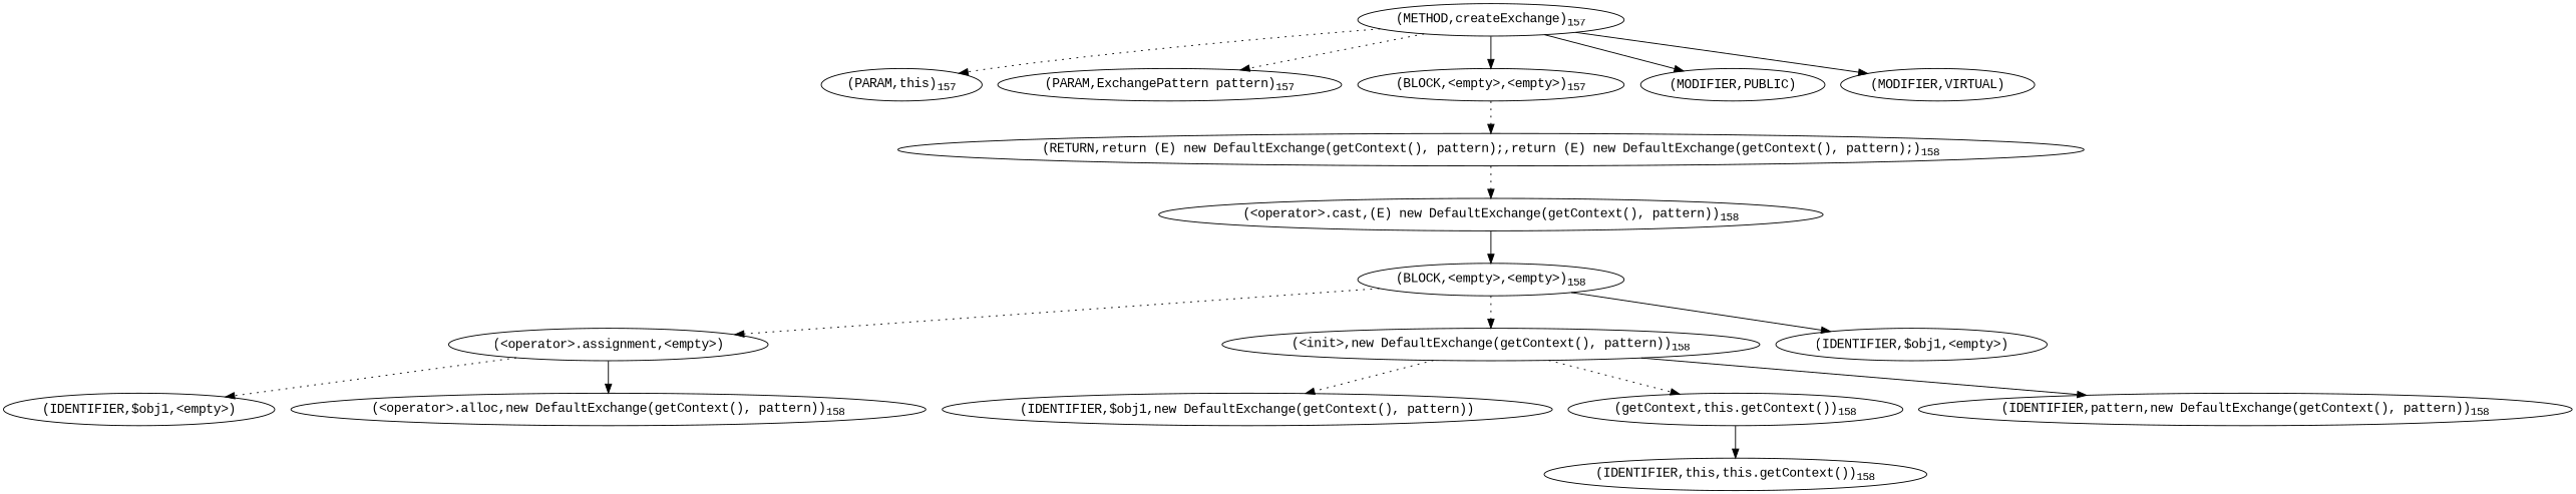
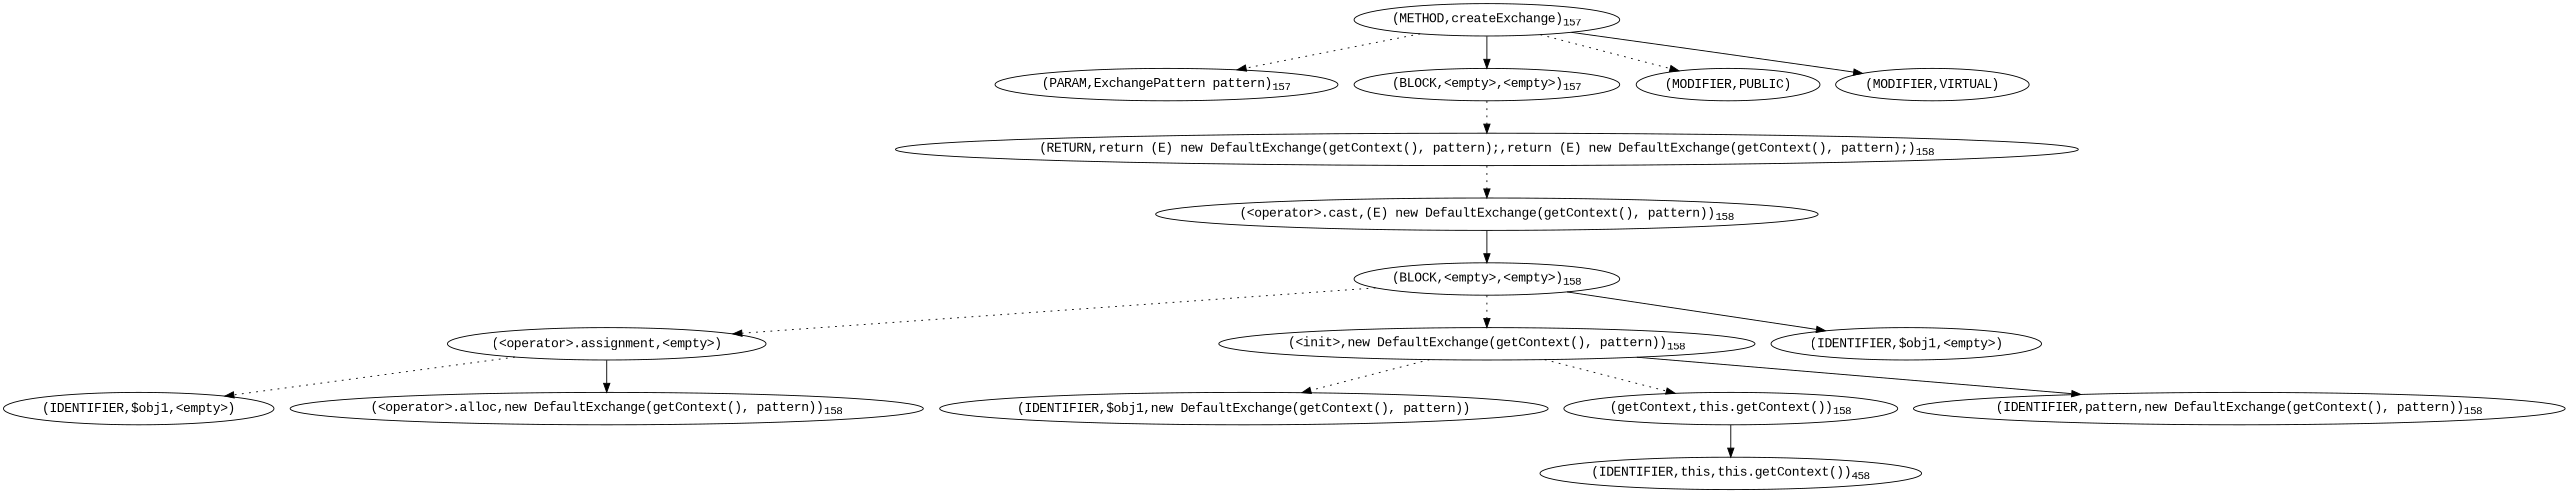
  digraph {
    fontname="Liberation Mono"
    node [fontname="Liberation Mono"]
    edge [fontname="Liberation Mono" style=dotted]
    n1 [label=<(METHOD,createExchange)<SUB>157</SUB>>]
-   n2 [label=<(PARAM,this)<SUB>157</SUB>>]
    n3 [label=<(PARAM,ExchangePattern pattern)<SUB>157</SUB>>]
    n4 [label=<(BLOCK,&lt;empty&gt;,&lt;empty&gt;)<SUB>157</SUB>>]
    n5 [label=<(MODIFIER,PUBLIC)>]
    n6 [label=<(MODIFIER,VIRTUAL)>]
    n7 [label=<(RETURN,return (E) new DefaultExchange(getContext(), pattern);,return (E) new DefaultExchange(getContext(), pattern);)<SUB>158</SUB>>]
    n8 [label=<(&lt;operator&gt;.cast,(E) new DefaultExchange(getContext(), pattern))<SUB>158</SUB>>]
    n9 [label=<(BLOCK,&lt;empty&gt;,&lt;empty&gt;)<SUB>158</SUB>>]
    n10 [label=<(&lt;operator&gt;.assignment,&lt;empty&gt;)>]
    n11 [label=<(&lt;init&gt;,new DefaultExchange(getContext(), pattern))<SUB>158</SUB>>]
    n12 [label=<(IDENTIFIER,$obj1,&lt;empty&gt;)>]
    n13 [label=<(IDENTIFIER,$obj1,&lt;empty&gt;)>]
    n14 [label=<(&lt;operator&gt;.alloc,new DefaultExchange(getContext(), pattern))<SUB>158</SUB>>]
    n15 [label=<(IDENTIFIER,$obj1,new DefaultExchange(getContext(), pattern))>]
    n16 [label=<(getContext,this.getContext())<SUB>158</SUB>>]
    n17 [label=<(IDENTIFIER,pattern,new DefaultExchange(getContext(), pattern))<SUB>158</SUB>>]
-   n18 [label=<(IDENTIFIER,this,this.getContext())<SUB>158</SUB>>]
-   n1 -> n2
+   n18 [label=<(IDENTIFIER,this,this.getContext())<SUB>458</SUB>>]
    n1 -> n3
    n1 -> n4 [style=solid]
-   n1 -> n5 [style=solid]
+   n1 -> n5
    n1 -> n6 [style=solid]
    n4 -> n7
    n7 -> n8
    n8 -> n9 [style=solid]
    n9 -> n10
    n9 -> n11
    n9 -> n12 [style=solid]
    n10 -> n13
    n10 -> n14 [style=solid]
    n11 -> n15
    n11 -> n16
    n11 -> n17 [style=solid]
    n16 -> n18 [style=solid]
  }
